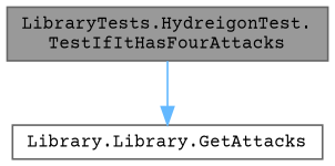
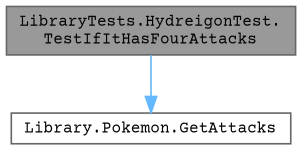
  digraph {
    rankdir=TB
    fontname="Courier Prime"
    node [fontname="Courier Prime" fontsize=10 shape=box style=filled]
    n1 [color=gray40 fillcolor=grey60 fontcolor=black height=0.2 label="LibraryTests.HydreigonTest.\lTestIfItHasFourAttacks" width=0.4]
-   n2 [color=grey40 fillcolor=white height=0.2 label="Library.Library.GetAttacks" width=0.4]
+   n2 [color=grey40 fillcolor=white height=0.2 label="Library.Pokemon.GetAttacks" width=0.4]
    n1 -> n2 [color=steelblue1 fontname="Courier Prime" fontsize=10 labelfontname=Helvetica labelfontsize=10 style=solid]
  }
